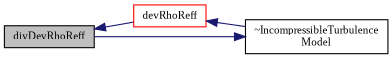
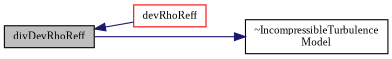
  digraph {
    fontname="Liberation Serif"
    rankdir=LR
    node [color=black fontname="Liberation Serif" fontsize=10 shape=record]
    edge [color=midnightblue dir=back fontname="Liberation Serif" fontsize=10 labelfontname=Helvetica labelfontsize=10 style=solid]
    n1 [fillcolor=grey75 fontcolor=black height=0.2 label=divDevRhoReff style=filled width=0.4]
    n2 [color=red height=0.2 label=devRhoReff width=0.4]
    n3 [height=0.2 label="~IncompressibleTurbulence\lModel" width=0.4]
    n1 -> n2
-   n2 -> n3
    n3 -> n1
  }
